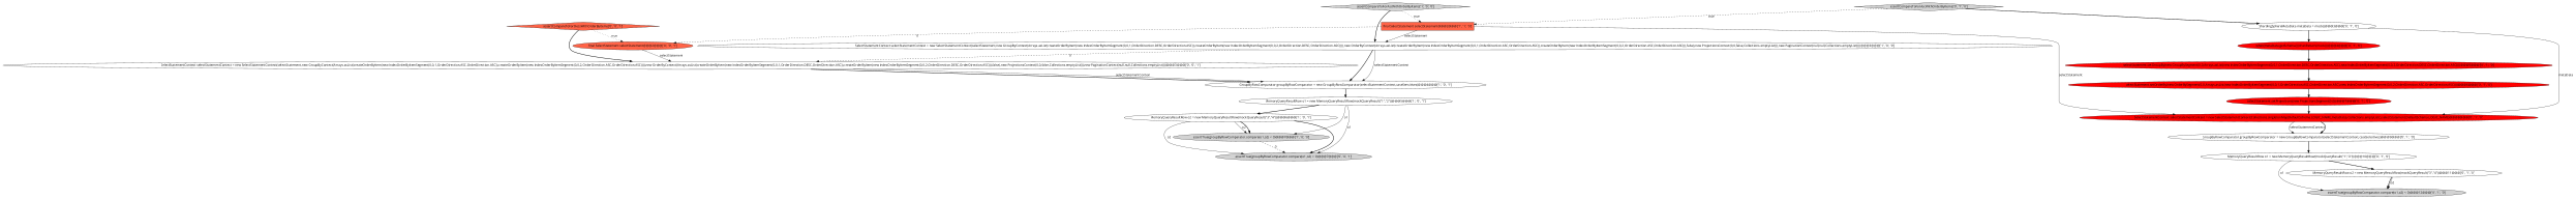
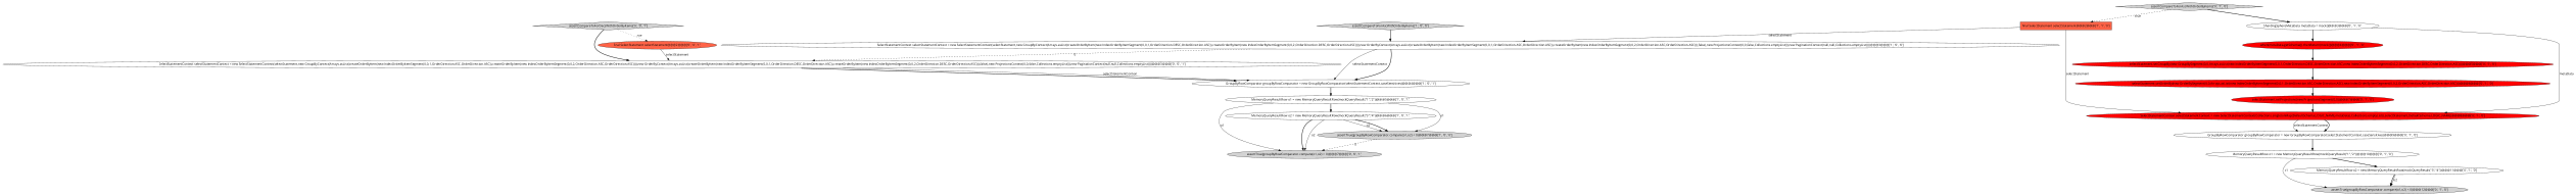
  digraph {
    fontname="Open Sans"
    node [fillcolor=white fontname="Open Sans" shape=ellipse style=filled]
    edge [fontname="Open Sans" style=bold]
-   n1 [fillcolor=tomato label="assertCompareToForDecsWithOrderByItems['0', '0', '1']" shape=diamond]
+   n1 [fillcolor=lightgray label="assertCompareToForDecsWithOrderByItems['0', '0', '1']" shape=diamond]
    n2 [fillcolor=tomato label="final SelectStatement selectStatement@@@2@@@['0', '0', '1']"]
    n3 [label="SelectStatementContext selectStatementContext = new SelectStatementContext(selectStatement,new GroupByContext(Arrays.asList(createOrderByItem(new IndexOrderByItemSegment(0,0,1,OrderDirection.ASC,OrderDirection.ASC)),createOrderByItem(new IndexOrderByItemSegment(0,0,2,OrderDirection.ASC,OrderDirection.ASC)))),new OrderByContext(Arrays.asList(createOrderByItem(new IndexOrderByItemSegment(0,0,1,OrderDirection.DESC,OrderDirection.ASC)),createOrderByItem(new IndexOrderByItemSegment(0,0,2,OrderDirection.DESC,OrderDirection.ASC))),false),new ProjectionsContext(0,0,false,Collections.emptyList()),new PaginationContext(null,null,Collections.emptyList()))@@@3@@@['0', '0', '1']"]
    n4 [label="GroupByRowComparator groupByRowComparator = new GroupByRowComparator(selectStatementContext,caseSensitives)@@@4@@@['1', '0', '1']"]
    n5 [label="GroupByRowComparator groupByRowComparator = new GroupByRowComparator(selectStatementContext,caseSensitives)@@@9@@@['0', '1', '0']"]
    n6 [label="MemoryQueryResultRow o1 = new MemoryQueryResultRow(mockQueryResult(\"1\",\"2\"))@@@10@@@['0', '1', '0']"]
    n7 [fillcolor=lightgray label="assertTrue(groupByRowComparator.compare(o1,o2) < 0)@@@12@@@['0', '1', '0']"]
    n8 [label="MemoryQueryResultRow o2 = new MemoryQueryResultRow(mockQueryResult(\"3\",\"4\"))@@@11@@@['0', '1', '0']"]
    n9 [label="MemoryQueryResultRow o1 = new MemoryQueryResultRow(mockQueryResult(\"1\",\"2\"))@@@5@@@['1', '0', '1']"]
    n10 [label="MemoryQueryResultRow o2 = new MemoryQueryResultRow(mockQueryResult(\"3\",\"4\"))@@@6@@@['1', '0', '1']"]
    n11 [fillcolor=lightgray label="assertTrue(groupByRowComparator.compare(o1,o2) < 0)@@@7@@@['1', '0', '0']"]
    n12 [fillcolor=lightgray label="assertTrue(groupByRowComparator.compare(o1,o2) > 0)@@@7@@@['0', '0', '1']"]
    n13 [fillcolor=lightgray label="assertCompareToForAscWithOrderByItems['1', '0', '0']" shape=diamond]
    n14 [fillcolor=tomato label="final SelectStatement selectStatement@@@2@@@['1', '1', '0']" shape=box]
    n15 [label="SelectStatementContext selectStatementContext = new SelectStatementContext(selectStatement,new GroupByContext(Arrays.asList(createOrderByItem(new IndexOrderByItemSegment(0,0,1,OrderDirection.DESC,OrderDirection.ASC)),createOrderByItem(new IndexOrderByItemSegment(0,0,2,OrderDirection.DESC,OrderDirection.ASC)))),new OrderByContext(Arrays.asList(createOrderByItem(new IndexOrderByItemSegment(0,0,1,OrderDirection.ASC,OrderDirection.ASC)),createOrderByItem(new IndexOrderByItemSegment(0,0,2,OrderDirection.ASC,OrderDirection.ASC))),false),new ProjectionsContext(0,0,false,Collections.emptyList()),new PaginationContext(null,null,Collections.emptyList()))@@@3@@@['1', '0', '0']"]
    n16 [fillcolor=red label="SelectStatementContext selectStatementContext = new SelectStatementContext(Collections.singletonMap(DefaultSchema.LOGIC_NAME,metaData),Collections.emptyList(),selectStatement,DefaultSchema.LOGIC_NAME)@@@8@@@['0', '1', '0']"]
    n17 [fillcolor=red label="selectStatement.setOrderBy(new OrderBySegment(0,0,Arrays.asList(new IndexOrderByItemSegment(0,0,1,OrderDirection.ASC,OrderDirection.ASC),new IndexOrderByItemSegment(0,0,2,OrderDirection.ASC,OrderDirection.ASC))))@@@6@@@['0', '1', '0']"]
    n18 [fillcolor=red label="selectStatement.setProjections(new ProjectionsSegment(0,0))@@@7@@@['0', '1', '0']"]
    n19 [label="ShardingSphereMetaData metaData = mock()@@@3@@@['0', '1', '0']"]
    n20 [fillcolor=red label="when(metaData.getSchema()).thenReturn(mock())@@@4@@@['0', '1', '0']"]
    n21 [fillcolor=red label="selectStatement.setGroupBy(new GroupBySegment(0,0,Arrays.asList(new IndexOrderByItemSegment(0,0,1,OrderDirection.DESC,OrderDirection.ASC),new IndexOrderByItemSegment(0,0,2,OrderDirection.DESC,OrderDirection.ASC))))@@@5@@@['0', '1', '0']"]
    n22 [fillcolor=lightgray label="assertCompareToForAscWithOrderByItems['0', '1', '0']" shape=diamond]
    n1 -> n2 [label=true style=dotted]
    n1 -> n3
    n2 -> n3 [label=selectStatement style=solid]
    n3 -> n4
    n3 -> n4 [label=selectStatementContext style=solid]
    n4 -> n9
    n5 -> n6
    n6 -> n7 [label=o1 style=solid]
    n6 -> n8
    n8 -> n7
    n8 -> n7 [label=o2 style=solid]
    n9 -> n10
    n9 -> n11 [label=o1 style=solid]
    n9 -> n12 [label=o1 style=solid]
    n10 -> n11 [label=o2 style=solid]
    n10 -> n11
    n10 -> n12
    n10 -> n12 [label=o2 style=solid]
    n11 -> n12 [label=0 style=dashed]
-   n13 -> n14 [label=true style=dotted]
    n13 -> n15
-   n14 -> n2 [label=0 style=dashed]
    n14 -> n15 [label=selectStatement style=solid]
    n14 -> n16 [label=selectStatement style=solid]
    n15 -> n3 [label=0 style=dashed]
    n15 -> n4 [label=selectStatementContext style=solid]
    n15 -> n4
    n16 -> n5 [label=selectStatementContext style=solid]
    n16 -> n5
    n17 -> n18
    n18 -> n16
    n19 -> n16 [label=metaData style=solid]
    n19 -> n20
    n20 -> n21
    n21 -> n17
    n22 -> n14 [label=true style=dashed]
    n22 -> n19
  }
